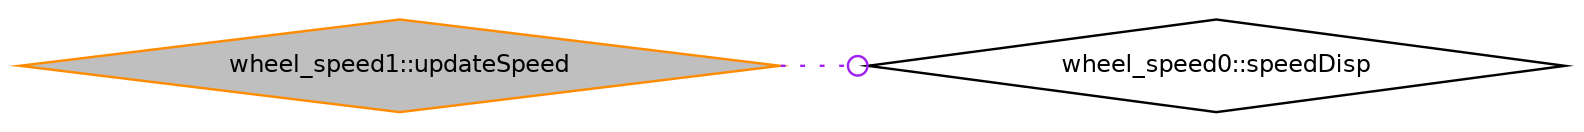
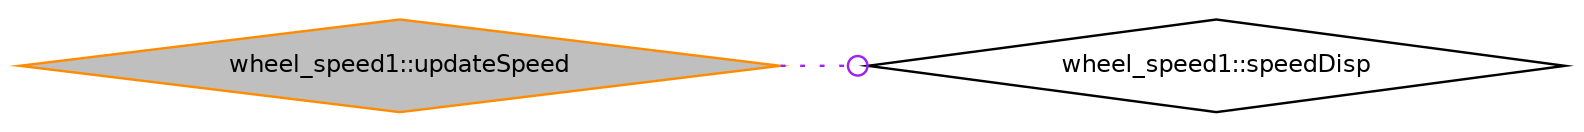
  digraph {
    rankdir=LR
    node [fontname=Helvetica fontsize=10 shape=diamond style=filled]
    n1 [color=darkorange fillcolor=grey75 fontcolor=black height=0.2 label="wheel_speed1::updateSpeed" width=0.4]
-   n2 [color=black fillcolor=white height=0.2 label="wheel_speed0::speedDisp" width=0.4]
+   n2 [color=black fillcolor=white height=0.2 label="wheel_speed1::speedDisp" width=0.4]
    n1 -> n2 [color=purple fontname=Helvetica fontsize=10 labelfontname=Helvetica labelfontsize=10 style=dotted arrowhead=odot]
  }
